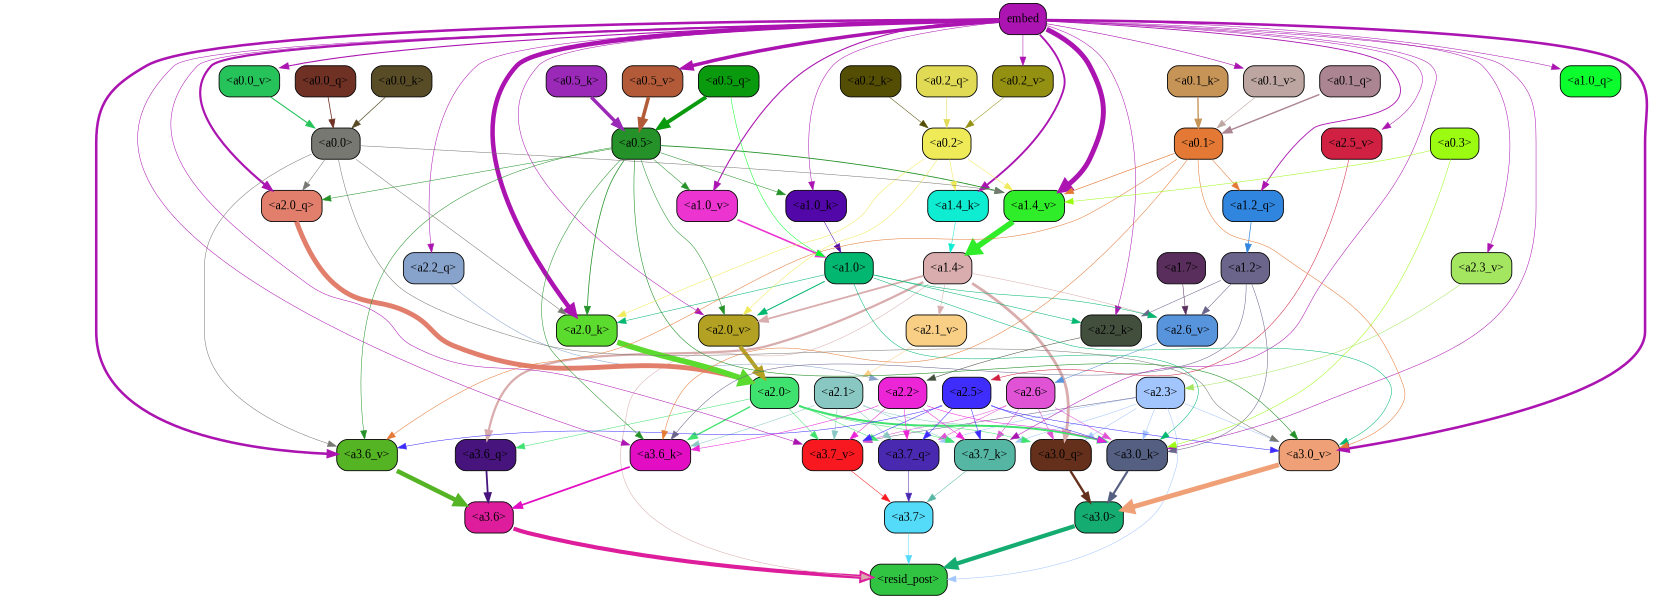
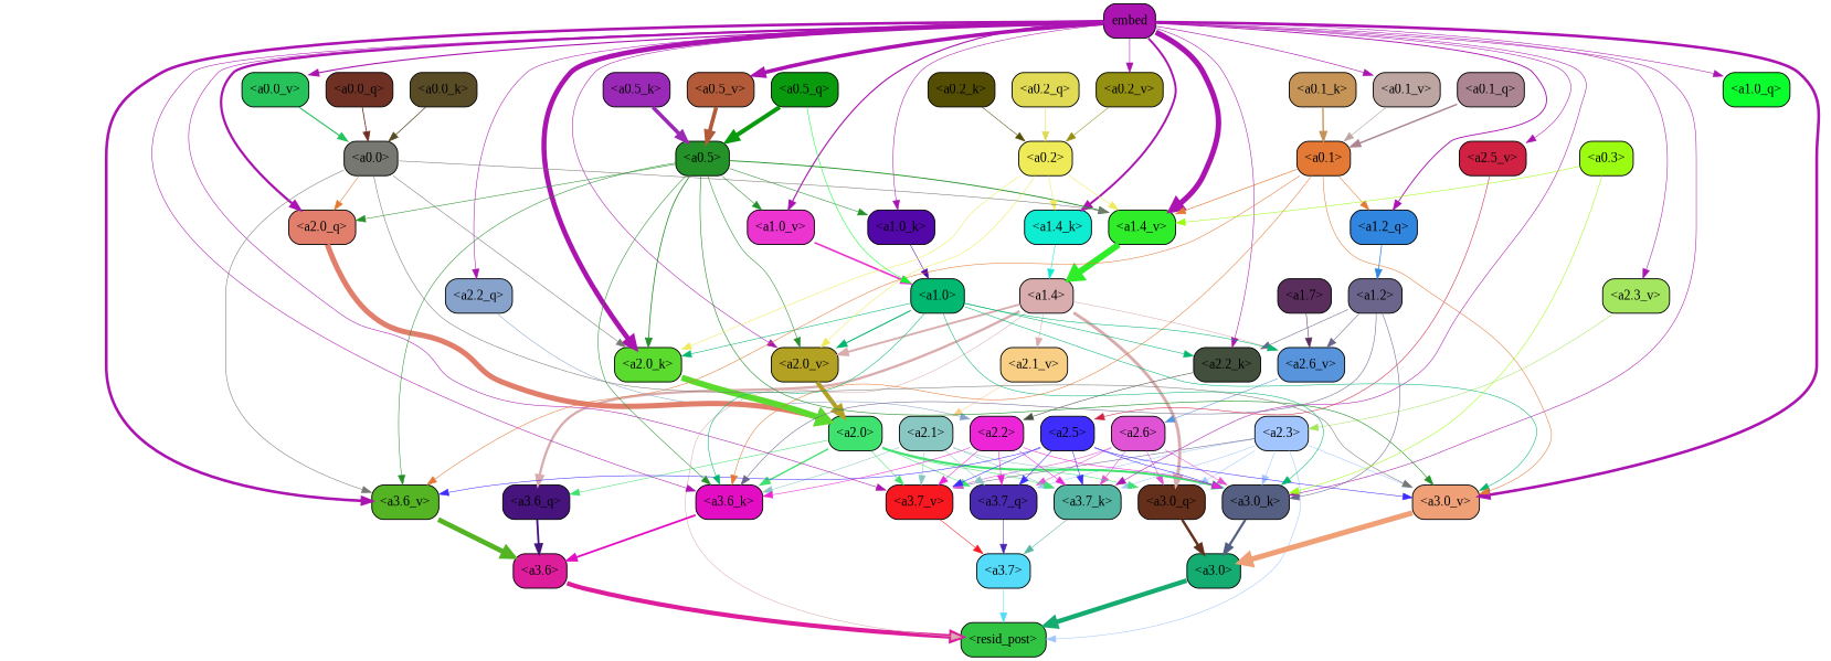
  strict digraph {
    fontname="Liberation Serif"
    splines=true
    node [color=black fontname="Liberation Serif" shape=box style="filled, rounded"]
    edge [color="#ab14b1" fontname="Liberation Serif" penwidth=0.6]
    "<a3.7>" [fillcolor="#54dbf9"]
    "<resid_post>" [fillcolor="#31c442"]
    "<a3.6>" [fillcolor="#dd1d9c"]
    "<a3.0>" [fillcolor="#14ac70"]
    "<a2.3>" [fillcolor="#a2c5fe"]
    "<a3.7_q>" [fillcolor="#4a29b1"]
    "<a3.0_q>" [fillcolor="#65301b"]
    "<a3.7_k>" [fillcolor="#55b6a3"]
    "<a3.0_k>" [fillcolor="#545f82"]
    "<a3.7_v>" [fillcolor="#f7191f"]
    "<a3.0_v>" [fillcolor="#f0a076"]
    "<a1.4>" [fillcolor="#d9acad"]
    "<a3.6_q>" [fillcolor="#46147c"]
    "<a2.6_v>" [fillcolor="#5894dc"]
    "<a2.1_v>" [fillcolor="#f9cf86"]
    "<a2.0_v>" [fillcolor="#b2a123"]
    "<a2.6>" [fillcolor="#e053d5"]
    "<a2.1>" [fillcolor="#89c8c2"]
    "<a2.0>" [fillcolor="#40e26f"]
    "<a3.6_k>" [fillcolor="#e30ec3"]
    "<a3.6_v>" [fillcolor="#54b424"]
    "<a2.5>" [fillcolor="#3f2dfd"]
    "<a2.2>" [fillcolor="#ec25d6"]
    embed [fillcolor="#ab14b1"]
    "<a2.2_q>" [fillcolor="#87a3cb"]
    "<a2.0_q>" [fillcolor="#e17f6c"]
    "<a2.2_k>" [fillcolor="#424f3d"]
    "<a2.0_k>" [fillcolor="#5cdb2f"]
    "<a2.5_v>" [fillcolor="#d02142"]
    "<a2.3_v>" [fillcolor="#a4e660"]
    "<a1.2_q>" [fillcolor="#3085df"]
    "<a1.0_q>" [fillcolor="#0cfd2e"]
    "<a1.4_k>" [fillcolor="#0eedd1"]
    "<a1.0_k>" [fillcolor="#5207a9"]
    "<a1.4_v>" [fillcolor="#2fed29"]
    "<a1.0_v>" [fillcolor="#ec34d1"]
    "<a0.5_v>" [fillcolor="#b35b39"]
    "<a0.2_v>" [fillcolor="#949012"]
    "<a0.1_v>" [fillcolor="#bda6a1"]
    "<a0.0_v>" [fillcolor="#26c25a"]
    "<a1.2>" [fillcolor="#6b648b"]
    "<a1.0>" [fillcolor="#02b770"]
    "<a0.5>" [fillcolor="#249229"]
    "<a0.2>" [fillcolor="#efea57"]
    "<a0.1>" [fillcolor="#e37935"]
    "<a0.0>" [fillcolor="#787872"]
    "<a0.3>" [fillcolor="#9bfc11"]
    "<a1.7>" [fillcolor="#592e5c"]
    "<a0.5_q>" [fillcolor="#099a0e"]
    "<a0.2_q>" [fillcolor="#e1da54"]
    "<a0.1_q>" [fillcolor="#ab8591"]
    "<a0.0_q>" [fillcolor="#703125"]
    "<a0.5_k>" [fillcolor="#9b29b8"]
    "<a0.2_k>" [fillcolor="#544d04"]
    "<a0.1_k>" [fillcolor="#c79458"]
    "<a0.0_k>" [fillcolor="#584c27"]
    "<a3.7>" -> "<resid_post>" [color="#54dbf9"]
    "<a3.6>" -> "<resid_post>" [color="#dd1d9c" penwidth=4.753257989883423]
    "<a3.0>" -> "<resid_post>" [color="#14ac70" penwidth=4.90053927898407]
    "<a2.3>" -> "<resid_post>" [color="#a2c5fe"]
    "<a2.3>" -> "<a3.7_q>" [color="#a2c5fe"]
    "<a2.3>" -> "<a3.0_q>" [color="#a2c5fe"]
    "<a2.3>" -> "<a3.7_k>" [color="#a2c5fe"]
    "<a2.3>" -> "<a3.0_k>" [color="#a2c5fe"]
    "<a2.3>" -> "<a3.7_v>" [color="#6b648b"]
    "<a2.3>" -> "<a3.0_v>" [color="#a2c5fe"]
    "<a3.7_q>" -> "<a3.7>" [color="#4a29b1"]
    "<a3.0_q>" -> "<a3.0>" [color="#65301b" penwidth=2.7421876192092896]
    "<a3.7_k>" -> "<a3.7>" [color="#55b6a3"]
    "<a3.0_k>" -> "<a3.0>" [color="#545f82" penwidth=2.476402521133423]
    "<a3.7_v>" -> "<a3.7>" [color="#f7191f"]
    "<a3.0_v>" -> "<a3.0>" [color="#f0a076" penwidth=5.652270674705505]
    "<a1.4>" -> "<resid_post>" [color="#d9acad"]
    "<a1.4>" -> "<a3.0_q>" [color="#d9acad" penwidth=3.2779015004634857]
    "<a1.4>" -> "<a3.6_q>" [color="#d9acad" penwidth=2.6043437719345093]
    "<a1.4>" -> "<a2.6_v>" [color="#d9acad"]
    "<a1.4>" -> "<a2.1_v>" [color="#d9acad"]
    "<a1.4>" -> "<a2.0_v>" [color="#d9acad" penwidth=2.089712530374527]
    "<a3.6_q>" -> "<a3.6>" [color="#46147c" penwidth=2.091020345687866]
    "<a2.6_v>" -> "<a2.6>" [color="#5894dc"]
    "<a2.1_v>" -> "<a2.1>" [color="#f9cf86"]
    "<a2.0_v>" -> "<a2.0>" [color="#b2a123" penwidth=4.569358706474304]
    "<a2.6>" -> "<a3.7_q>" [color="#e053d5"]
    "<a2.6>" -> "<a3.0_q>" [color="#e053d5"]
    "<a2.6>" -> "<a3.7_k>" [color="#e053d5"]
    "<a2.6>" -> "<a3.0_k>" [color="#e053d5"]
    "<a2.6>" -> "<a3.7_v>" [color="#e053d5"]
    "<a2.1>" -> "<a3.7_q>" [color="#89c8c2"]
    "<a2.1>" -> "<a3.7_k>" [color="#89c8c2"]
    "<a2.1>" -> "<a3.0_k>" [color="#89c8c2"]
    "<a2.1>" -> "<a3.7_v>" [color="#89c8c2"]
    "<a2.1>" -> "<a3.6_k>" [color="#89c8c2"]
    "<a2.0>" -> "<a3.7_q>" [color="#40e26f"]
    "<a2.0>" -> "<a3.0_q>" [color="#40e26f"]
    "<a2.0>" -> "<a3.7_k>" [color="#40e26f"]
    "<a2.0>" -> "<a3.0_k>" [color="#40e26f" penwidth=2.2551413774490356]
    "<a2.0>" -> "<a3.7_v>" [color="#40e26f"]
    "<a2.0>" -> "<a3.6_q>" [color="#40e26f"]
    "<a2.0>" -> "<a3.6_k>" [color="#40e26f" penwidth=1.5290023684501648]
    "<a3.6_k>" -> "<a3.6>" [color="#e30ec3" penwidth=2.048597991466522]
    "<a3.6_v>" -> "<a3.6>" [color="#54b424" penwidth=5.2550448179244995]
    "<a2.5>" -> "<a3.7_q>" [color="#3f2dfd"]
    "<a2.5>" -> "<a3.7_k>" [color="#3f2dfd"]
    "<a2.5>" -> "<a3.0_k>" [color="#3f2dfd"]
    "<a2.5>" -> "<a3.7_v>" [color="#3f2dfd"]
    "<a2.5>" -> "<a3.0_v>" [color="#3f2dfd"]
    "<a2.5>" -> "<a3.6_v>" [color="#3f2dfd"]
    "<a2.2>" -> "<a3.7_q>" [color="#ec25d6"]
    "<a2.2>" -> "<a3.7_k>" [color="#ec25d6"]
    "<a2.2>" -> "<a3.0_k>" [color="#ec25d6"]
    "<a2.2>" -> "<a3.7_v>" [color="#ec25d6"]
    "<a2.2>" -> "<a3.6_k>" [color="#ec25d6"]
    embed -> "<a3.7_k>"
    embed -> "<a3.0_k>"
    embed -> "<a3.7_v>"
    embed -> "<a3.0_v>" [penwidth=2.972973108291626]
    embed -> "<a2.0_v>"
    embed -> "<a3.6_k>"
    embed -> "<a3.6_v>" [penwidth=2.9556376338005066]
    embed -> "<a2.2_q>"
    embed -> "<a2.0_q>" [penwidth=2.540744114667177]
    embed -> "<a2.2_k>"
    embed -> "<a2.0_k>" [penwidth=5.233989953994751]
    embed -> "<a2.5_v>"
    embed -> "<a2.3_v>"
    embed -> "<a1.2_q>" [penwidth=1.0232882499694824]
    embed -> "<a1.0_q>"
    embed -> "<a1.4_k>" [penwidth=2.181154489517212]
    embed -> "<a1.0_k>"
    embed -> "<a1.4_v>" [penwidth=5.707561254501343]
    embed -> "<a1.0_v>" [penwidth=1.26310396194458]
    embed -> "<a0.5_v>" [penwidth=4.048895955085754]
    embed -> "<a0.2_v>"
    embed -> "<a0.1_v>" [penwidth=0.685732364654541]
    embed -> "<a0.0_v>" [penwidth=1.2662250995635986]
    "<a2.2_q>" -> "<a2.2>" [color="#87a3cb"]
    "<a2.0_q>" -> "<a2.0>" [color="#e17f6c" penwidth=5.6763341426849365]
    "<a2.2_k>" -> "<a2.2>" [color="#424f3d"]
    "<a2.0_k>" -> "<a2.0>" [color="#5cdb2f" penwidth=6.450865745544434]
    "<a2.5_v>" -> "<a2.5>" [color="#d02142"]
    "<a2.3_v>" -> "<a2.3>" [color="#a4e660"]
    "<a1.2_q>" -> "<a1.2>" [color="#3085df" penwidth=0.8473789691925049]
    "<a1.4_k>" -> "<a1.4>" [color="#0eedd1"]
    "<a1.0_k>" -> "<a1.0>" [color="#5207a9"]
    "<a1.4_v>" -> "<a1.4>" [color="#2fed29" penwidth=6.609479665756226]
    "<a1.0_v>" -> "<a1.0>" [color="#ec34d1" penwidth=1.862385869026184]
    "<a0.5_v>" -> "<a0.5>" [color="#b35b39" penwidth=4.101986527442932]
    "<a0.2_v>" -> "<a0.2>" [color="#949012"]
    "<a0.1_v>" -> "<a0.1>" [color="#bda6a1" penwidth=0.6931805610656738]
    "<a0.0_v>" -> "<a0.0>" [color="#26c25a" penwidth=1.2705905437469482]
    "<a1.2>" -> "<a3.0_k>" [color="#6b648b"]
    "<a1.2>" -> "<a2.6_v>" [color="#6b648b"]
    "<a1.2>" -> "<a3.6_k>" [color="#6b648b"]
    "<a1.2>" -> "<a2.2_k>" [color="#6b648b"]
    "<a1.0>" -> "<a3.0_k>" [color="#02b770"]
    "<a1.0>" -> "<a3.0_v>" [color="#02b770"]
    "<a1.0>" -> "<a2.6_v>" [color="#02b770"]
    "<a1.0>" -> "<a2.0_v>" [color="#02b770" penwidth=1.1915444135665894]
+   "<a1.0>" -> "<a3.6_k>" [color="#02b770"]
    "<a1.0>" -> "<a2.2_k>" [color="#02b770"]
    "<a1.0>" -> "<a2.0_k>" [color="#02b770"]
    "<a0.5>" -> "<a3.0_v>" [color="#249229" penwidth=0.6790935099124908]
    "<a0.5>" -> "<a2.0_v>" [color="#249229"]
    "<a0.5>" -> "<a3.6_k>" [color="#249229"]
    "<a0.5>" -> "<a3.6_v>" [color="#249229"]
    "<a0.5>" -> "<a2.0_q>" [color="#249229"]
    "<a0.5>" -> "<a2.0_k>" [color="#249229" penwidth=0.8868831396102905]
    "<a0.5>" -> "<a1.0_k>" [color="#249229"]
    "<a0.5>" -> "<a1.4_v>" [color="#249229" penwidth=1.0242966413497925]
    "<a0.5>" -> "<a1.0_v>" [color="#249229"]
    "<a0.2>" -> "<a2.0_v>" [color="#efea57"]
    "<a0.2>" -> "<a2.0_k>" [color="#efea57"]
    "<a0.2>" -> "<a1.4_k>" [color="#efea57"]
    "<a0.2>" -> "<a1.4_v>" [color="#efea57"]
    "<a0.1>" -> "<a3.0_v>" [color="#e37935"]
    "<a0.1>" -> "<a3.6_k>" [color="#e37935"]
    "<a0.1>" -> "<a3.6_v>" [color="#e37935"]
    "<a0.1>" -> "<a1.2_q>" [color="#e37935"]
    "<a0.1>" -> "<a1.4_v>" [color="#e37935" penwidth=0.7291159629821777]
    "<a0.0>" -> "<a3.0_v>" [color="#787872"]
    "<a0.0>" -> "<a3.6_v>" [color="#787872"]
-   "<a0.0>" -> "<a2.0_q>" [color="#787872"]
+   "<a0.0>" -> "<a2.0_q>" [color="#e37935"]
    "<a0.0>" -> "<a2.0_k>" [color="#787872"]
    "<a0.0>" -> "<a1.4_v>" [color="#787872"]
    "<a0.3>" -> "<a3.0_k>" [color="#9bfc11"]
    "<a0.3>" -> "<a1.4_v>" [color="#9bfc11"]
    "<a1.7>" -> "<a2.6_v>" [color="#592e5c"]
    "<a0.5_q>" -> "<a1.0>" [color="#0cfd2e"]
    "<a0.5_q>" -> "<a0.5>" [color="#099a0e" penwidth=4.525571644306183]
    "<a0.2_q>" -> "<a0.2>" [color="#e1da54" penwidth=0.650632381439209]
    "<a0.1_q>" -> "<a0.1>" [color="#ab8591" penwidth=1.6614570617675781]
    "<a0.0_q>" -> "<a0.0>" [color="#703125" penwidth=0.9274430274963379]
    "<a0.5_k>" -> "<a0.5>" [color="#9b29b8" penwidth=3.994816780090332]
    "<a0.2_k>" -> "<a0.2>" [color="#544d04"]
    "<a0.1_k>" -> "<a0.1>" [color="#c79458" penwidth=1.5859735012054443]
    "<a0.0_k>" -> "<a0.0>" [color="#584c27" penwidth=0.8134422302246094]
  }
